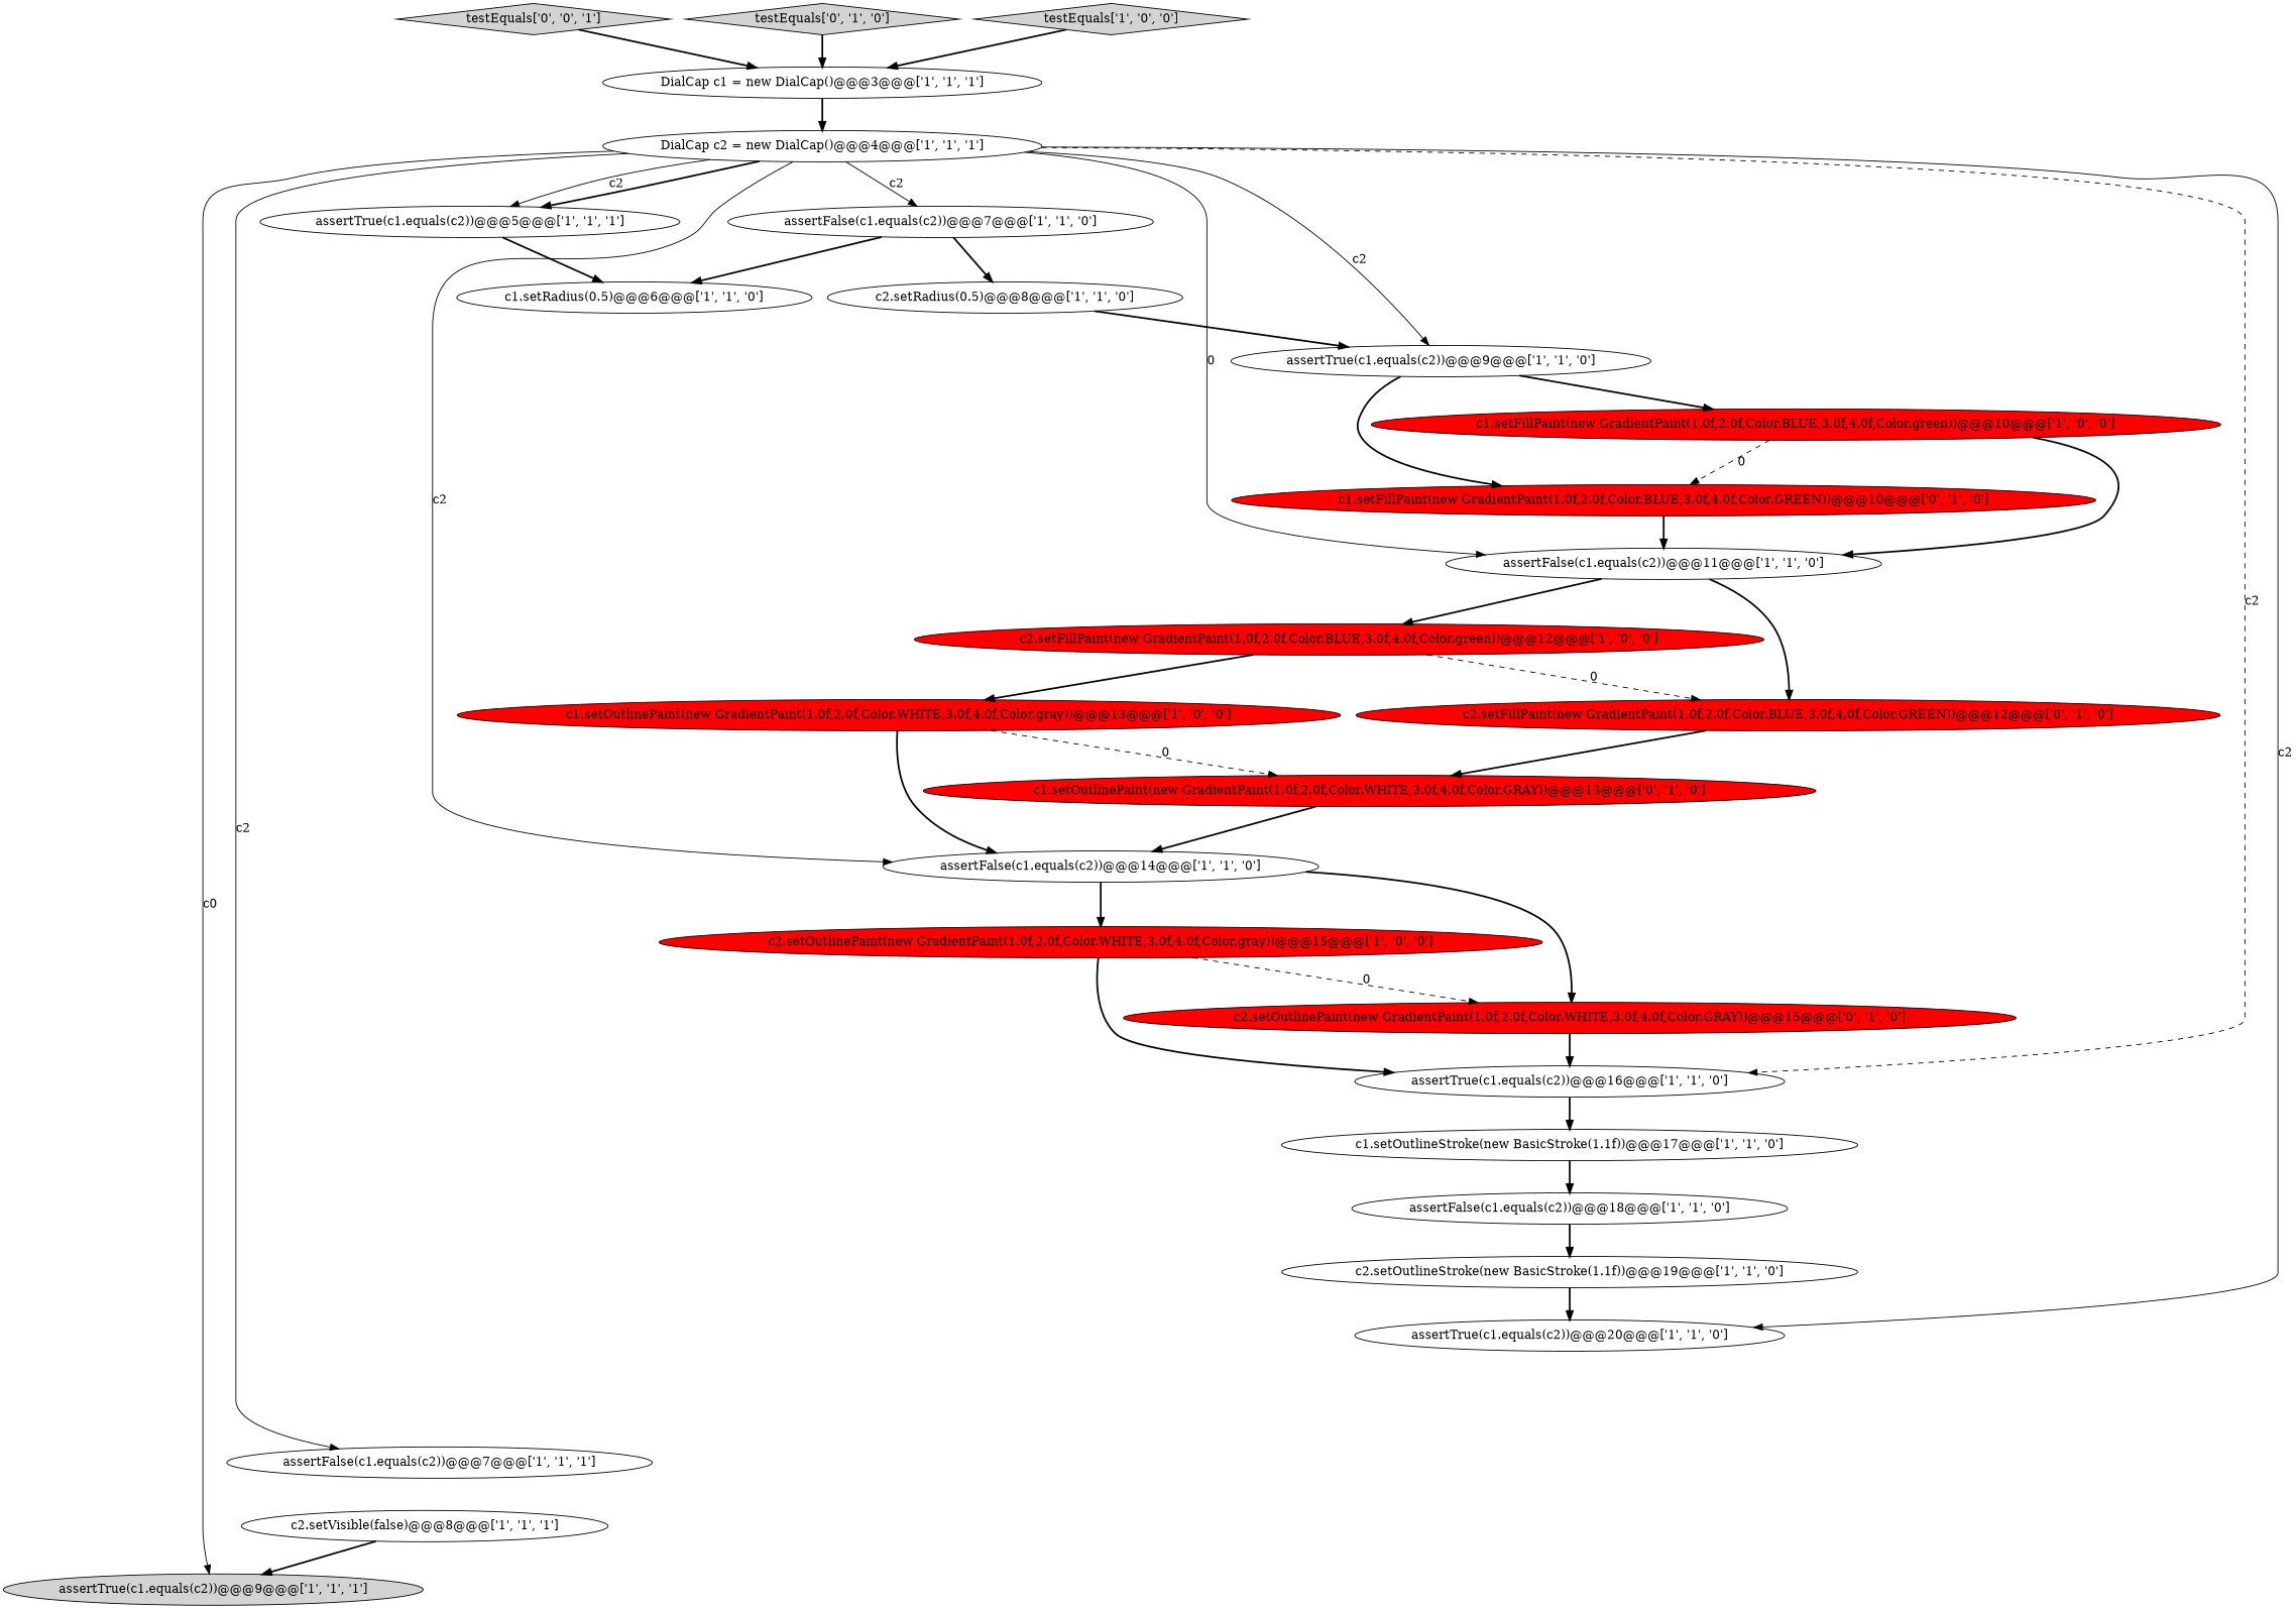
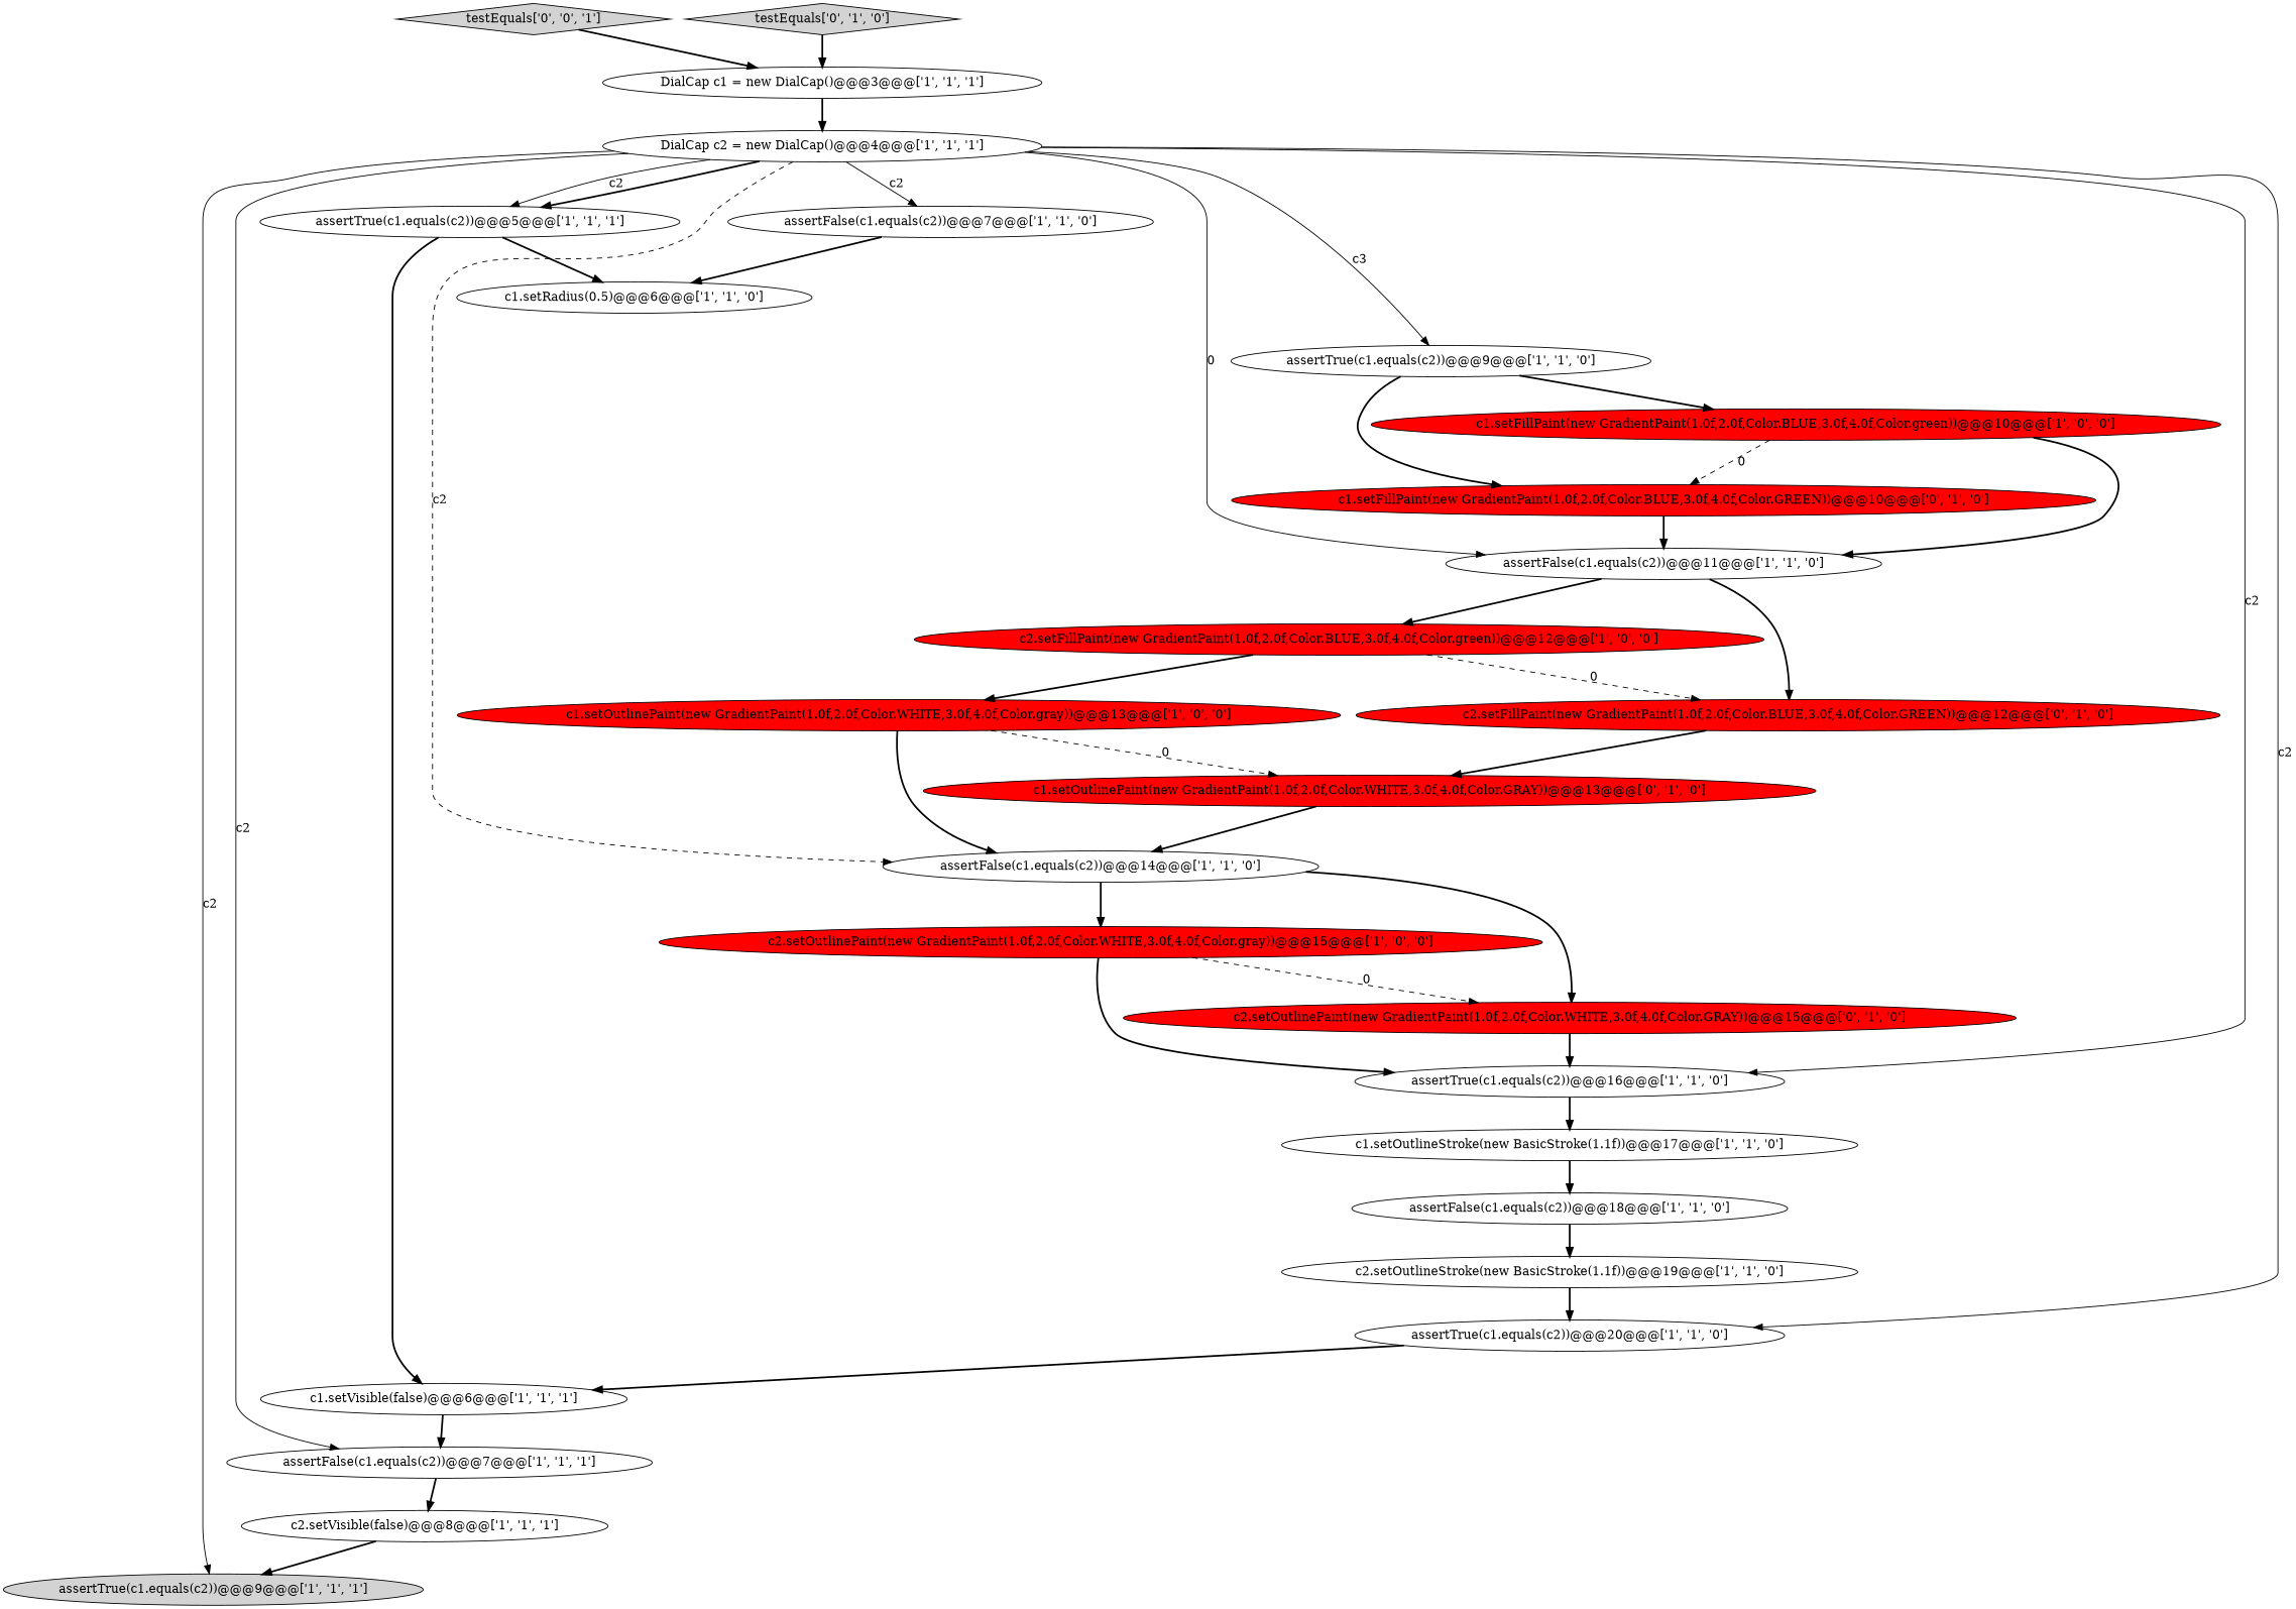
  digraph {
    node [fillcolor=white shape=ellipse style=filled]
    edge [style=bold]
    n1 [label="c2.setOutlineStroke(new BasicStroke(1.1f))@@@19@@@['1', '1', '0']"]
    n2 [label="assertTrue(c1.equals(c2))@@@20@@@['1', '1', '0']"]
+   n3 [label="c1.setVisible(false)@@@6@@@['1', '1', '1']"]
    n4 [fillcolor=red label="c1.setFillPaint(new GradientPaint(1.0f,2.0f,Color.BLUE,3.0f,4.0f,Color.green))@@@10@@@['1', '0', '0']"]
    n5 [label="assertFalse(c1.equals(c2))@@@11@@@['1', '1', '0']"]
    n6 [fillcolor=red label="c1.setFillPaint(new GradientPaint(1.0f,2.0f,Color.BLUE,3.0f,4.0f,Color.GREEN))@@@10@@@['0', '1', '0']"]
    n7 [fillcolor=red label="c2.setFillPaint(new GradientPaint(1.0f,2.0f,Color.BLUE,3.0f,4.0f,Color.green))@@@12@@@['1', '0', '0']"]
    n8 [fillcolor=red label="c2.setFillPaint(new GradientPaint(1.0f,2.0f,Color.BLUE,3.0f,4.0f,Color.GREEN))@@@12@@@['0', '1', '0']"]
    n9 [label="DialCap c1 = new DialCap()@@@3@@@['1', '1', '1']"]
    n10 [label="DialCap c2 = new DialCap()@@@4@@@['1', '1', '1']"]
    n11 [label="assertTrue(c1.equals(c2))@@@9@@@['1', '1', '0']"]
    n12 [label="assertFalse(c1.equals(c2))@@@14@@@['1', '1', '0']"]
    n13 [label="assertTrue(c1.equals(c2))@@@16@@@['1', '1', '0']"]
    n14 [fillcolor=lightgray label="assertTrue(c1.equals(c2))@@@9@@@['1', '1', '1']"]
    n15 [label="assertTrue(c1.equals(c2))@@@5@@@['1', '1', '1']"]
    n16 [label="assertFalse(c1.equals(c2))@@@7@@@['1', '1', '0']"]
    n17 [label="assertFalse(c1.equals(c2))@@@7@@@['1', '1', '1']"]
    n18 [fillcolor=red label="c1.setOutlinePaint(new GradientPaint(1.0f,2.0f,Color.WHITE,3.0f,4.0f,Color.gray))@@@13@@@['1', '0', '0']"]
    n19 [fillcolor=red label="c1.setOutlinePaint(new GradientPaint(1.0f,2.0f,Color.WHITE,3.0f,4.0f,Color.GRAY))@@@13@@@['0', '1', '0']"]
    n20 [fillcolor=red label="c2.setOutlinePaint(new GradientPaint(1.0f,2.0f,Color.WHITE,3.0f,4.0f,Color.GRAY))@@@15@@@['0', '1', '0']"]
    n21 [fillcolor=red label="c2.setOutlinePaint(new GradientPaint(1.0f,2.0f,Color.WHITE,3.0f,4.0f,Color.gray))@@@15@@@['1', '0', '0']"]
    n22 [label="c1.setOutlineStroke(new BasicStroke(1.1f))@@@17@@@['1', '1', '0']"]
    n23 [label="assertFalse(c1.equals(c2))@@@18@@@['1', '1', '0']"]
    n24 [label="c1.setRadius(0.5)@@@6@@@['1', '1', '0']"]
-   n25 [label="c2.setRadius(0.5)@@@8@@@['1', '1', '0']"]
    n26 [label="c2.setVisible(false)@@@8@@@['1', '1', '1']"]
    n27 [fillcolor=lightgray label="testEquals['0', '0', '1']" shape=diamond]
    n28 [fillcolor=lightgray label="testEquals['0', '1', '0']" shape=diamond]
-   n29 [fillcolor=lightgray label="testEquals['1', '0', '0']" shape=diamond]
    n1 -> n2
+   n2 -> n3
+   n3 -> n17
    n4 -> n5
    n4 -> n6 [label=0 style=dashed]
    n5 -> n7
    n5 -> n8
    n6 -> n5
    n7 -> n8 [label=0 style=dashed]
    n7 -> n18
    n8 -> n19
    n9 -> n10
    n10 -> n2 [label=c2 style=solid]
    n10 -> n5 [label=0 style=solid]
-   n10 -> n11 [label=c2 style=solid]
-   n10 -> n12 [label=c2 style=solid]
-   n10 -> n13 [label=c2 style=dashed]
-   n10 -> n14 [label=c0 style=solid]
+   n10 -> n11 [label=c3 style=solid]
+   n10 -> n12 [label=c2 style=dashed]
+   n10 -> n13 [label=c2 style=solid]
+   n10 -> n14 [label=c2 style=solid]
    n10 -> n15 [label=c2 style=solid]
    n10 -> n15
    n10 -> n16 [label=c2 style=solid]
    n10 -> n17 [label=c2 style=solid]
    n11 -> n4
    n11 -> n6
    n12 -> n20
    n12 -> n21
    n13 -> n22
+   n15 -> n3
    n15 -> n24
    n16 -> n24
-   n16 -> n25
+   n17 -> n26
    n18 -> n12
    n18 -> n19 [label=0 style=dashed]
    n19 -> n12
    n20 -> n13
    n21 -> n13
    n21 -> n20 [label=0 style=dashed]
    n22 -> n23
    n23 -> n1
-   n25 -> n11
    n26 -> n14
    n27 -> n9
    n28 -> n9
-   n29 -> n9
  }
